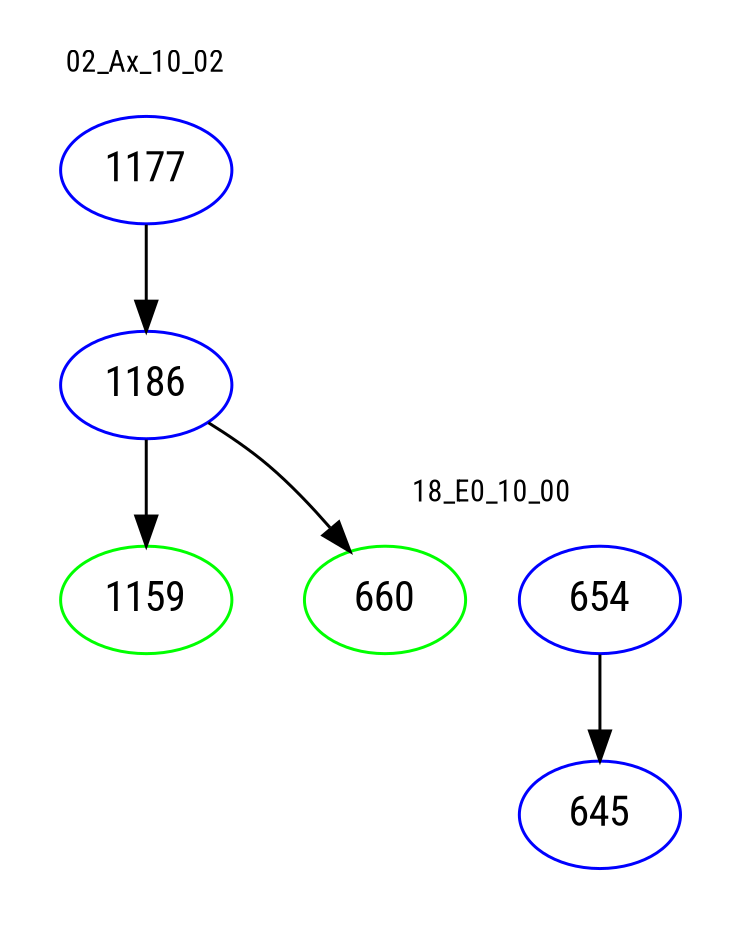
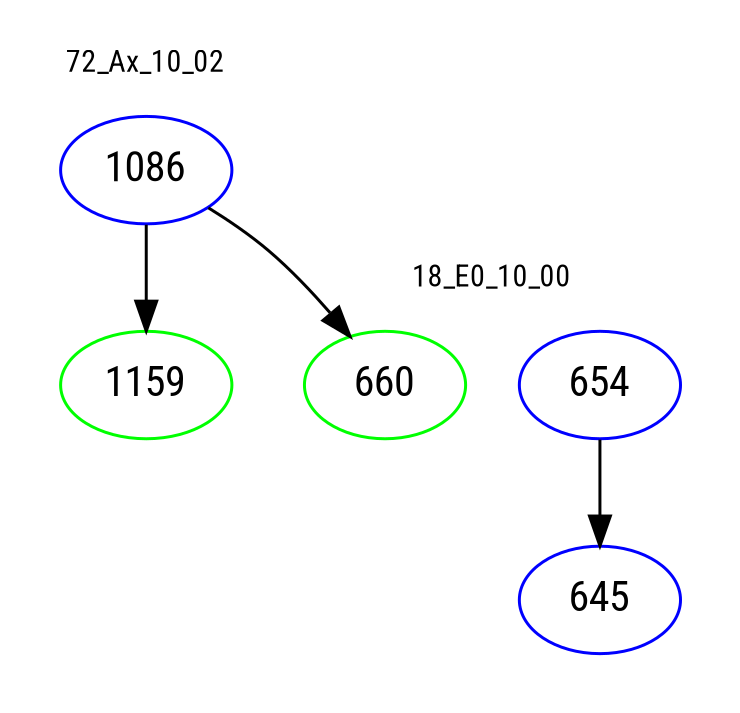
  digraph {
    fontname="Roboto Condensed"
    node [color=blue fontname="Roboto Condensed"]
    edge [color=black fontname="Roboto Condensed"]
-   n1 [label=1177]
    n2 [color=green label=1159]
-   n3 [label=1186]
+   n3 [label=1086]
    n4 [label=654]
    n5 [label=645]
    n6 [color=green label=660]
    subgraph cluster_1 {
      color=white
      fontsize=10
-     label="02_Ax_10_02"
-     n1
+     label="72_Ax_10_02"
      n2
      n3
    }
    subgraph cluster_2 {
      color=white
      fontsize=10
      label="18_E0_10_00"
      n4
      n5
      n6
    }
-   n1 -> n3
    n3 -> n2
    n3 -> n6
    n4 -> n5
  }
